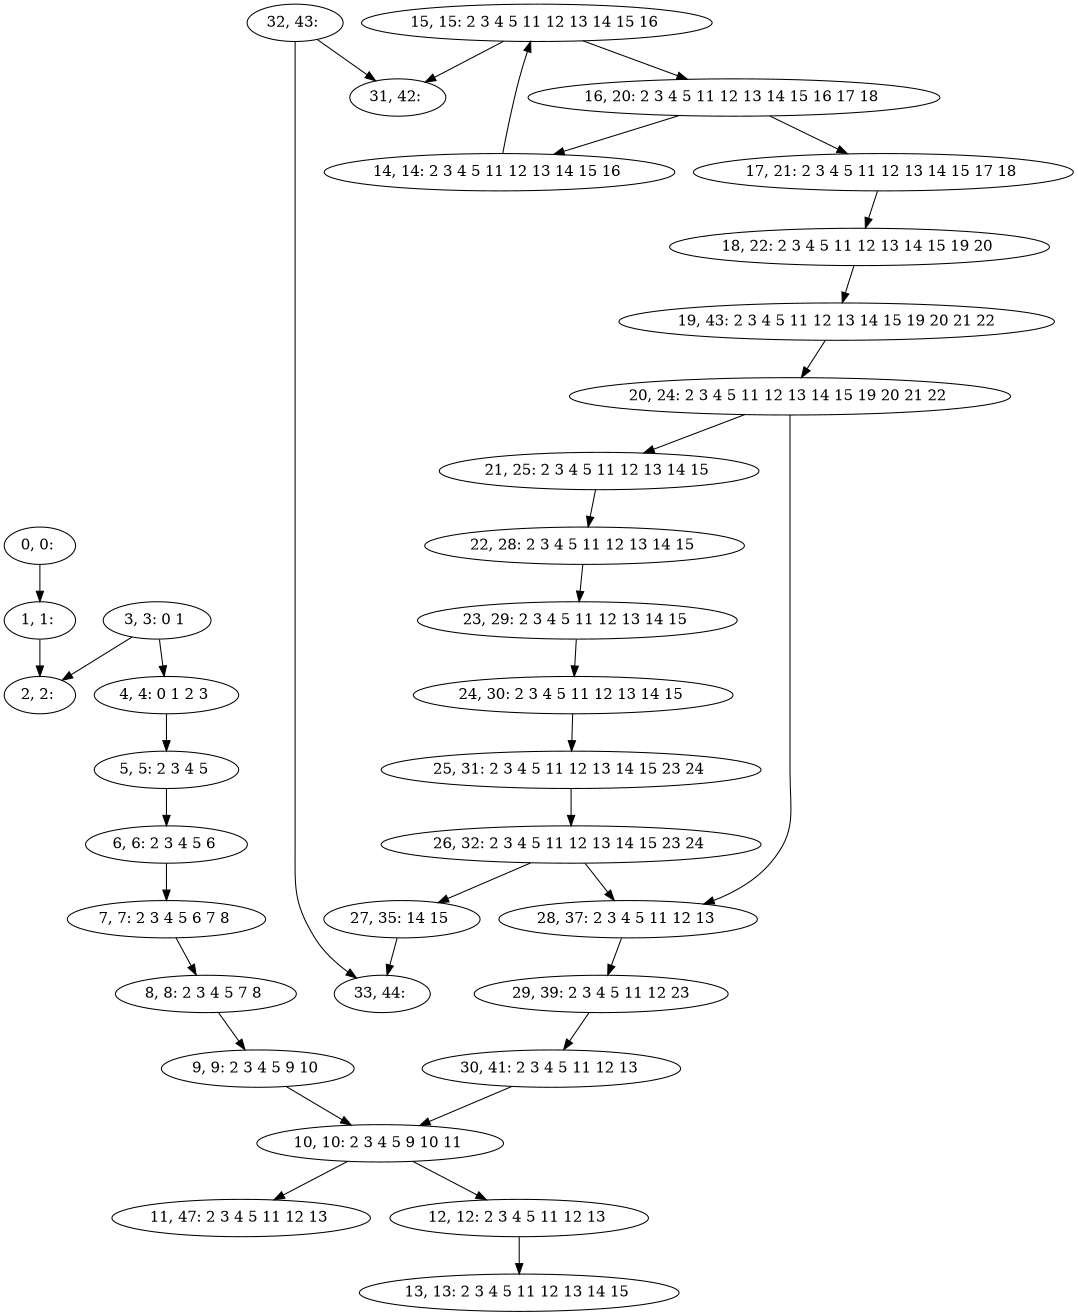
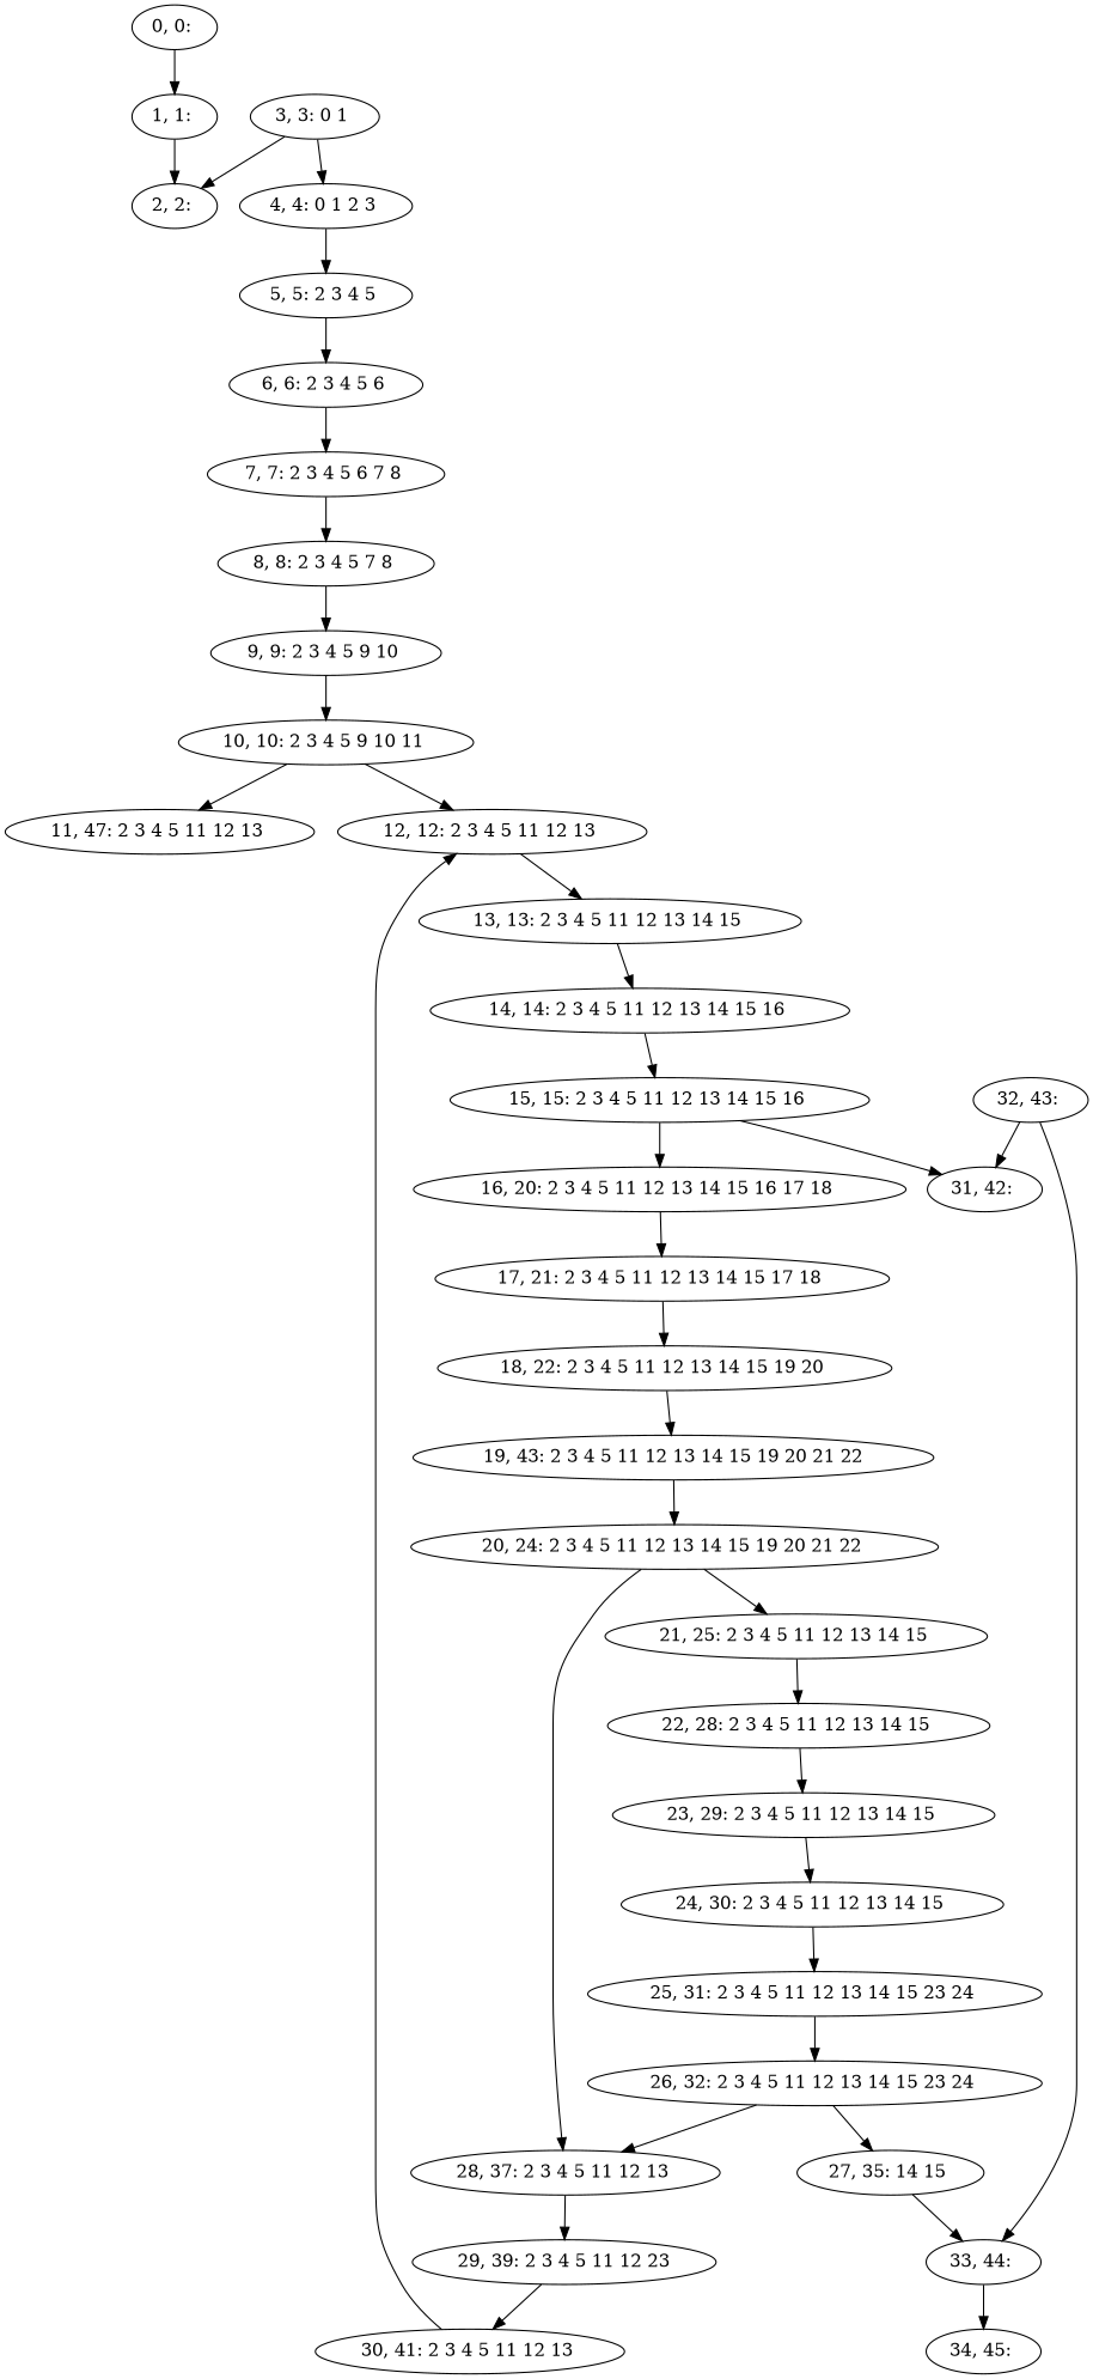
  digraph {
    n1 [label="0, 0: "]
    n2 [label="1, 1: "]
    n3 [label="2, 2: "]
    n4 [label="3, 3: 0 1 "]
    n5 [label="4, 4: 0 1 2 3 "]
    n6 [label="5, 5: 2 3 4 5 "]
    n7 [label="6, 6: 2 3 4 5 6 "]
    n8 [label="7, 7: 2 3 4 5 6 7 8 "]
    n9 [label="8, 8: 2 3 4 5 7 8 "]
    n10 [label="9, 9: 2 3 4 5 9 10 "]
    n11 [label="10, 10: 2 3 4 5 9 10 11 "]
    n12 [label="11, 47: 2 3 4 5 11 12 13 "]
    n13 [label="12, 12: 2 3 4 5 11 12 13 "]
    n14 [label="13, 13: 2 3 4 5 11 12 13 14 15 "]
    n15 [label="14, 14: 2 3 4 5 11 12 13 14 15 16 "]
    n16 [label="15, 15: 2 3 4 5 11 12 13 14 15 16 "]
    n17 [label="16, 20: 2 3 4 5 11 12 13 14 15 16 17 18 "]
    n18 [label="31, 42: "]
    n19 [label="17, 21: 2 3 4 5 11 12 13 14 15 17 18 "]
    n20 [label="18, 22: 2 3 4 5 11 12 13 14 15 19 20 "]
    n21 [label="19, 43: 2 3 4 5 11 12 13 14 15 19 20 21 22"]
    n22 [label="20, 24: 2 3 4 5 11 12 13 14 15 19 20 21 22 "]
    n23 [label="21, 25: 2 3 4 5 11 12 13 14 15 "]
    n24 [label="28, 37: 2 3 4 5 11 12 13 "]
    n25 [label="22, 28: 2 3 4 5 11 12 13 14 15 "]
    n26 [label="23, 29: 2 3 4 5 11 12 13 14 15 "]
    n27 [label="29, 39: 2 3 4 5 11 12 23"]
    n28 [label="24, 30: 2 3 4 5 11 12 13 14 15 "]
    n29 [label="25, 31: 2 3 4 5 11 12 13 14 15 23 24 "]
    n30 [label="26, 32: 2 3 4 5 11 12 13 14 15 23 24 "]
    n31 [label="27, 35: 14 15 "]
    n32 [label="33, 44: "]
+   n33 [label="34, 45: "]
    n34 [label="30, 41: 2 3 4 5 11 12 13 "]
    n35 [label="32, 43: "]
    n1 -> n2
    n2 -> n3
    n4 -> n3
    n4 -> n5
    n5 -> n6
    n6 -> n7
    n7 -> n8
    n8 -> n9
    n9 -> n10
    n10 -> n11
    n11 -> n12
    n11 -> n13
    n13 -> n14
-   n17 -> n15
+   n14 -> n15
    n15 -> n16
    n16 -> n17
    n16 -> n18
    n17 -> n19
    n19 -> n20
    n20 -> n21
    n21 -> n22
    n22 -> n23
    n22 -> n24
    n23 -> n25
    n24 -> n27
    n25 -> n26
    n26 -> n28
    n27 -> n34
    n28 -> n29
    n29 -> n30
    n30 -> n24
    n30 -> n31
    n31 -> n32
-   n34 -> n11
+   n32 -> n33
+   n34 -> n13
    n35 -> n18
    n35 -> n32
  }
